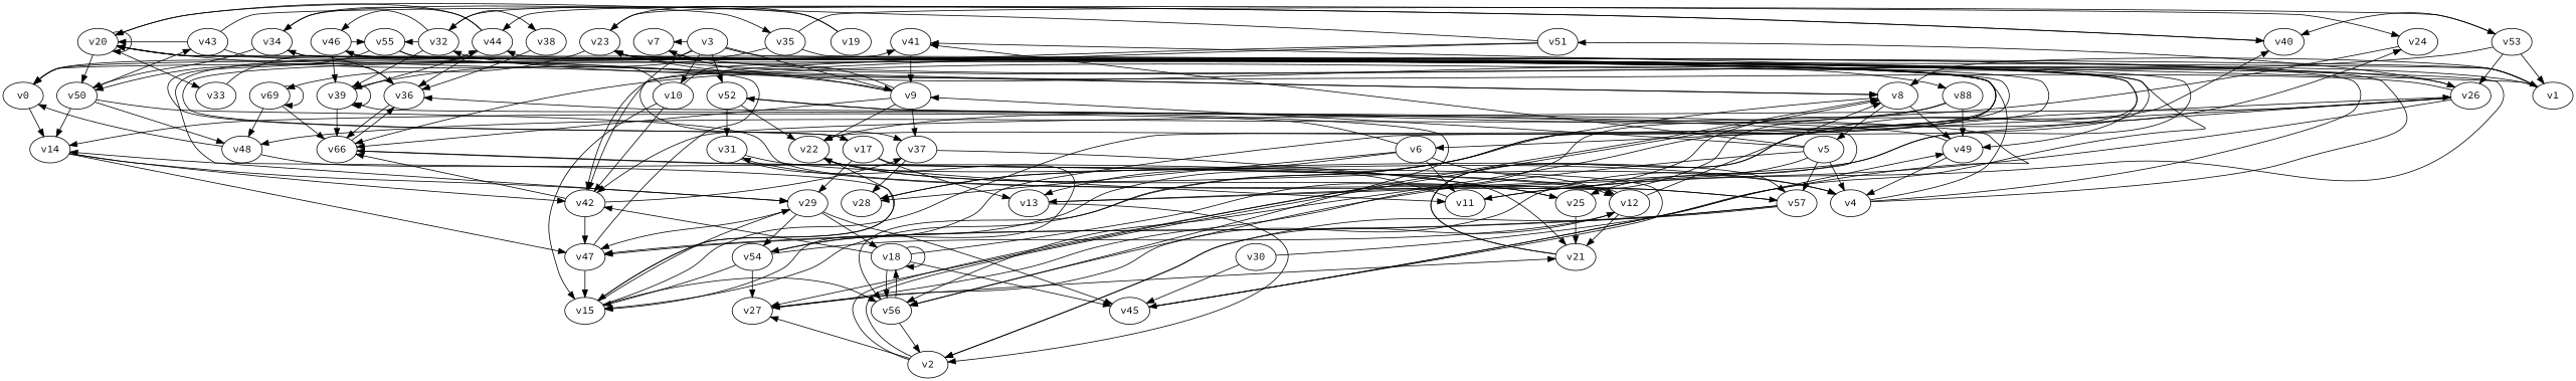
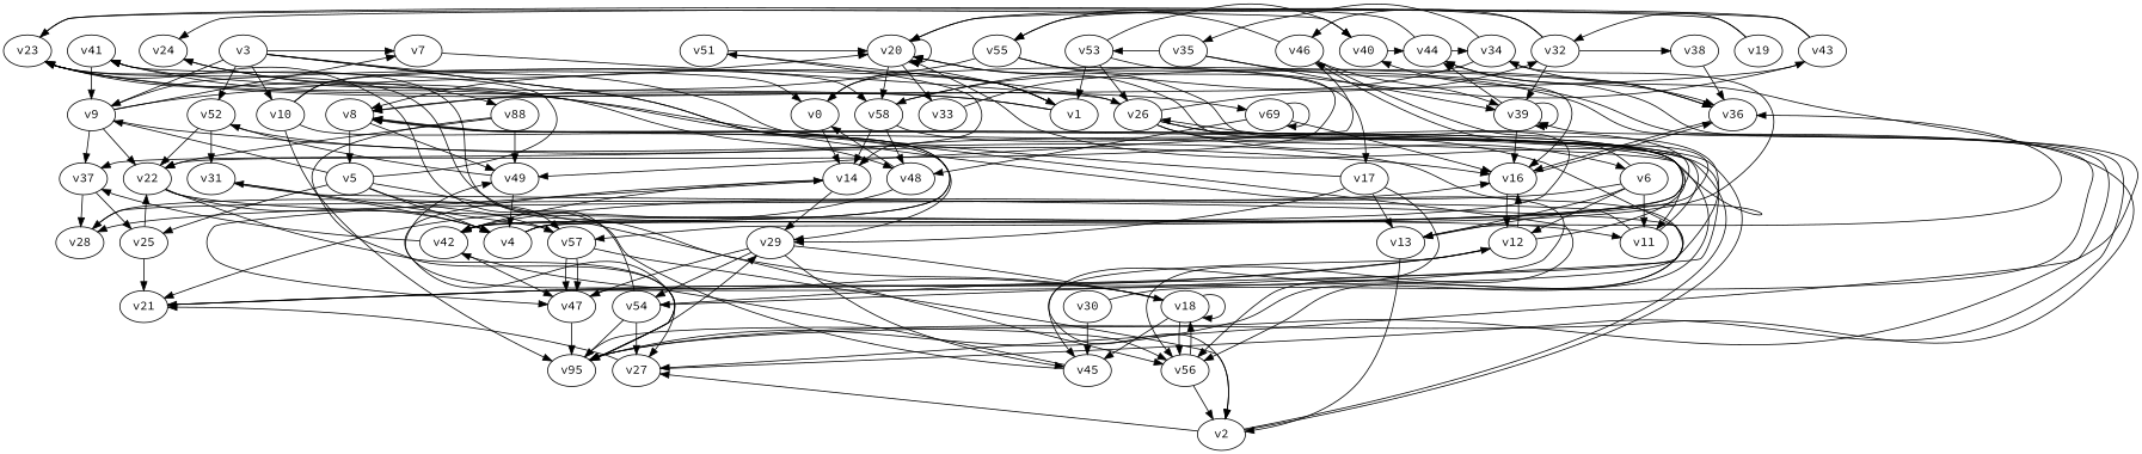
  digraph {
    fontname="Source Code Pro"
    node [fontname="Source Code Pro" player=0]
    edge [fontname="Source Code Pro"]
    v0
    v14
    v36 [player=1]
    v29
    v42
    v47 [player=1]
-   v16 [player=1 label=v66]
+   v16 [player=1]
    v1 [player=1]
    v8
    v23
    v41
    v56
    v5
    v49 [player=1]
    v40 [player=1]
    n16 [label=v88]
    n17 [label=v69]
    v9
    v2
    v27 [player=1]
    v21
    v51
    v20 [player=1]
    v37 [player=1]
    v3 [player=1]
    v7 [player=1]
    v10
    v52 [player=1]
    v26 [player=1]
    v22 [player=1]
-   v50
-   v15
+   v50 [label=v58]
+   v15 [label=v95]
    v45
    v18 [player=1]
    v54
    v31
    v4
    v34 [player=1]
    v46
    v33 [player=1]
    v35
    v39 [player=1]
    v55
    v25
    v57
    v6
    v11
    v12 [player=1]
    v13
    v28 [player=1]
    v32
    v48 [player=1]
    v43 [player=1]
    v44
    v24
    v17 [player=1]
    v19 [player=1]
    v38 [player=1]
    v30
    v53
    v0 -> v14
-   v36 -> v0 [constraint="time % 4 == 3"]
+   v0 -> v36 [constraint="time % 4 == 3"]
    v14 -> v29 [constraint="time == 3"]
    v14 -> v42 [constraint="time == 18"]
    v14 -> v47 [constraint="time % 4 == 3"]
    v36 -> v16
    v29 -> v47
    v29 -> v45
    v29 -> v18
    v29 -> v54
    v42 -> v47
    v42 -> v16 [constraint="time % 2 == 1"]
    v42 -> v37 [constraint="time == 13"]
    v47 -> v20 [constraint="time == 8"]
    v47 -> v15
    v16 -> v36 [constraint="time % 3 == 1"]
    v16 -> v12 [constraint="(time % 3 == 0) || (time % 3 == 0)"]
    v1 -> v0 [constraint="time >= 1"]
    v1 -> v8 [constraint="time == 18"]
    v1 -> v23 [constraint="time <= 9"]
    v1 -> v41 [constraint="time == 5"]
    v8 -> v56 [constraint="time == 1"]
    v8 -> v5
    v8 -> v49
    v23 -> v40 [constraint="time % 6 == 3"]
    v23 -> n16 [constraint="time % 6 == 4"]
    v23 -> n17 [constraint="time >= 8"]
    v41 -> v9
    v56 -> v2
    v56 -> v18
    v5 -> v41 [constraint="time % 5 == 3"]
    v5 -> v56 [constraint="time == 17"]
    v5 -> v9 [constraint="time >= 3"]
    v5 -> v4
    v5 -> v25
    v5 -> v57
    v49 -> v52 [constraint="time % 2 == 1"]
    v49 -> v4 [constraint="time >= 2"]
    v40 -> v44 [constraint="time == 8"]
    n16 -> v49
    n16 -> v27 [constraint="time >= 7"]
    n16 -> v22 [constraint="time % 2 == 1"]
    n17 -> v16
    n17 -> n17
    n17 -> v48
    v9 -> v16 [constraint="time <= 6"]
    v9 -> v20 [constraint="time % 6 == 5"]
    v9 -> v37
    v9 -> v7 [constraint="time == 12"]
    v9 -> v22
    v9 -> v50 [constraint="time % 3 == 1"]
    v2 -> v8 [constraint="time == 17"]
    v2 -> v8 [constraint="time % 5 == 0"]
    v2 -> v27 [constraint="time == 10"]
    v27 -> v40 [constraint="time % 3 == 2"]
    v27 -> v21 [constraint="time >= 14"]
    v21 -> v26 [constraint="time % 5 == 2"]
    v21 -> v24 [constraint="time == 17"]
-   v51 -> v42 [constraint="time == 17"]
    v51 -> v20 [constraint="time == 16"]
    v51 -> v37 [constraint="time >= 13"]
    v20 -> v20 [constraint="time >= 12"]
    v20 -> v50
    v20 -> v33
    v37 -> v25
    v37 -> v28
    v3 -> v29 [constraint="time == 9"]
    v3 -> v42 [constraint="time <= 7"]
    v3 -> v56 [constraint="time == 14"]
    v3 -> v9 [constraint="time <= 25"]
    v3 -> v7 [constraint="time % 6 == 0"]
    v3 -> v10
    v3 -> v52
    v7 -> v26 [constraint="time >= 7"]
    v10 -> v0 [constraint="time <= 24"]
    v10 -> v42 [constraint="time >= 5"]
    v10 -> v1 [constraint="time == 11"]
    v10 -> v15
    v52 -> v56 [constraint="time >= 15"]
    v52 -> v22
    v52 -> v31
    v26 -> v42 [constraint="time == 9"]
    v26 -> v51 [constraint="time <= 24"]
    v26 -> v6 [constraint="time % 6 == 1"]
    v26 -> v11 [constraint="time >= 12"]
    v26 -> v13 [constraint="time % 2 == 1"]
    v26 -> v32 [constraint="time >= 11"]
    v22 -> v15 [constraint="(time >= 10) && (time <= 19)"]
    v22 -> v4 [constraint="time % 4 == 1"]
    v22 -> v11 [constraint="time % 2 == 1"]
    v50 -> v14
    v50 -> v57 [constraint="(time >= 3) && (time <= 24)"]
    v50 -> v48
    v50 -> v43 [constraint="time == 8"]
    v15 -> v14 [constraint="time % 3 == 0"]
    v15 -> v29 [constraint="time % 3 == 2"]
    v15 -> v56 [constraint="time % 4 == 1"]
    v15 -> v44 [constraint="time == 17"]
    v45 -> v23 [constraint="time % 3 == 1"]
    v45 -> v49 [constraint="time <= 23"]
    v18 -> v42 [constraint="time >= 3"]
    v18 -> v23 [constraint="time % 2 == 0"]
    v18 -> v56
    v18 -> v45
    v18 -> v18 [constraint="time == 0"]
    v54 -> v23 [constraint="time == 18"]
    v54 -> v27
    v54 -> v15
    v54 -> v12 [constraint="time <= 5"]
    v31 -> v15 [constraint="time % 5 == 4"]
    v31 -> v4 [constraint="time >= 5"]
    v4 -> v20 [constraint="time <= 18"]
    v4 -> v34 [constraint="time % 5 == 3"]
    v4 -> v46 [constraint="time % 5 == 3"]
    v34 -> v50 [constraint="time >= 6"]
    v34 -> v15 [constraint="time >= 4"]
    v34 -> v35 [constraint="time == 6"]
    v46 -> v49 [constraint="(time >= 8) && (time <= 25)"]
    v46 -> v54 [constraint="time <= 8"]
    v46 -> v39
    v46 -> v55 [constraint="time == 12"]
    v33 -> v36 [constraint="time <= 23"]
    v35 -> v27 [constraint="(time % 4 == 0) || (time % 3 == 1)"]
    v35 -> v39 [constraint="time <= 18"]
    v35 -> v53 [constraint="time >= 14"]
    v39 -> v16
    v39 -> v39
    v39 -> v44 [constraint="time <= 17"]
    v55 -> v8 [constraint="time <= 9"]
    v55 -> v22 [constraint="time % 6 == 3"]
    v55 -> v17 [constraint="time == 18"]
    v25 -> v21
    v25 -> v22 [constraint="time <= 18"]
    v57 -> v47 [constraint="time <= 8"]
    v57 -> v47
    v57 -> v2 [constraint="time == 18"]
    v57 -> v31 [constraint="time <= 13"]
    v6 -> v14 [constraint="time % 2 == 0"]
    v6 -> v11
    v6 -> v12
    v6 -> v13
    v6 -> v28 [constraint="time % 4 == 0"]
    v11 -> v20 [constraint="time % 5 == 1"]
    v11 -> v28 [constraint="time <= 20"]
    v12 -> v16 [constraint="time == 14"]
    v12 -> v8 [constraint="time % 3 == 2"]
    v12 -> v2 [constraint="time % 5 == 2"]
    v12 -> v21 [constraint="time % 5 == 0"]
    v13 -> v36 [constraint="time == 5"]
    v13 -> v2
    v28 -> v57 [constraint="time <= 14"]
    v32 -> v46 [constraint="time >= 4"]
    v32 -> v39
    v32 -> v55 [constraint="time <= 10"]
    v32 -> v38 [constraint="time % 4 == 0"]
    v48 -> v0 [constraint="(time >= 8) && (time <= 17)"]
    v48 -> v21 [constraint="time >= 13"]
    v43 -> v8 [constraint="time % 5 == 1"]
    v43 -> v20 [constraint="time % 4 == 3"]
    v43 -> v24 [constraint="time >= 11"]
    v44 -> v36 [constraint="time % 6 == 5"]
    v44 -> v20 [constraint="time == 7"]
    v44 -> v34 [constraint="time >= 4"]
    v24 -> v48 [constraint="time == 12"]
    v17 -> v29
    v17 -> v41 [constraint="time == 1"]
    v17 -> v45 [constraint="time <= 9"]
    v17 -> v13
    v19 -> v23 [constraint="time == 5"]
    v19 -> v32 [constraint="time >= 8"]
    v38 -> v36 [constraint="time <= 18"]
    v30 -> v45
    v30 -> v39 [constraint="time % 4 == 1"]
    v53 -> v16 [constraint="time % 6 == 3"]
    v53 -> v1
    v53 -> v40 [constraint="time >= 7"]
    v53 -> v26
  }
